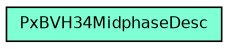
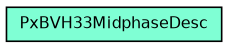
  digraph {
    rankdir=LR
-   n1 [color=black fillcolor=aquamarine fontname=Helvetica fontsize=10 height=0.2 label=PxBVH34MidphaseDesc shape=record style=filled width=0.4]
+   n1 [color=black fillcolor=aquamarine fontname=Helvetica fontsize=10 height=0.2 label=PxBVH33MidphaseDesc shape=record style=filled width=0.4]
  }
